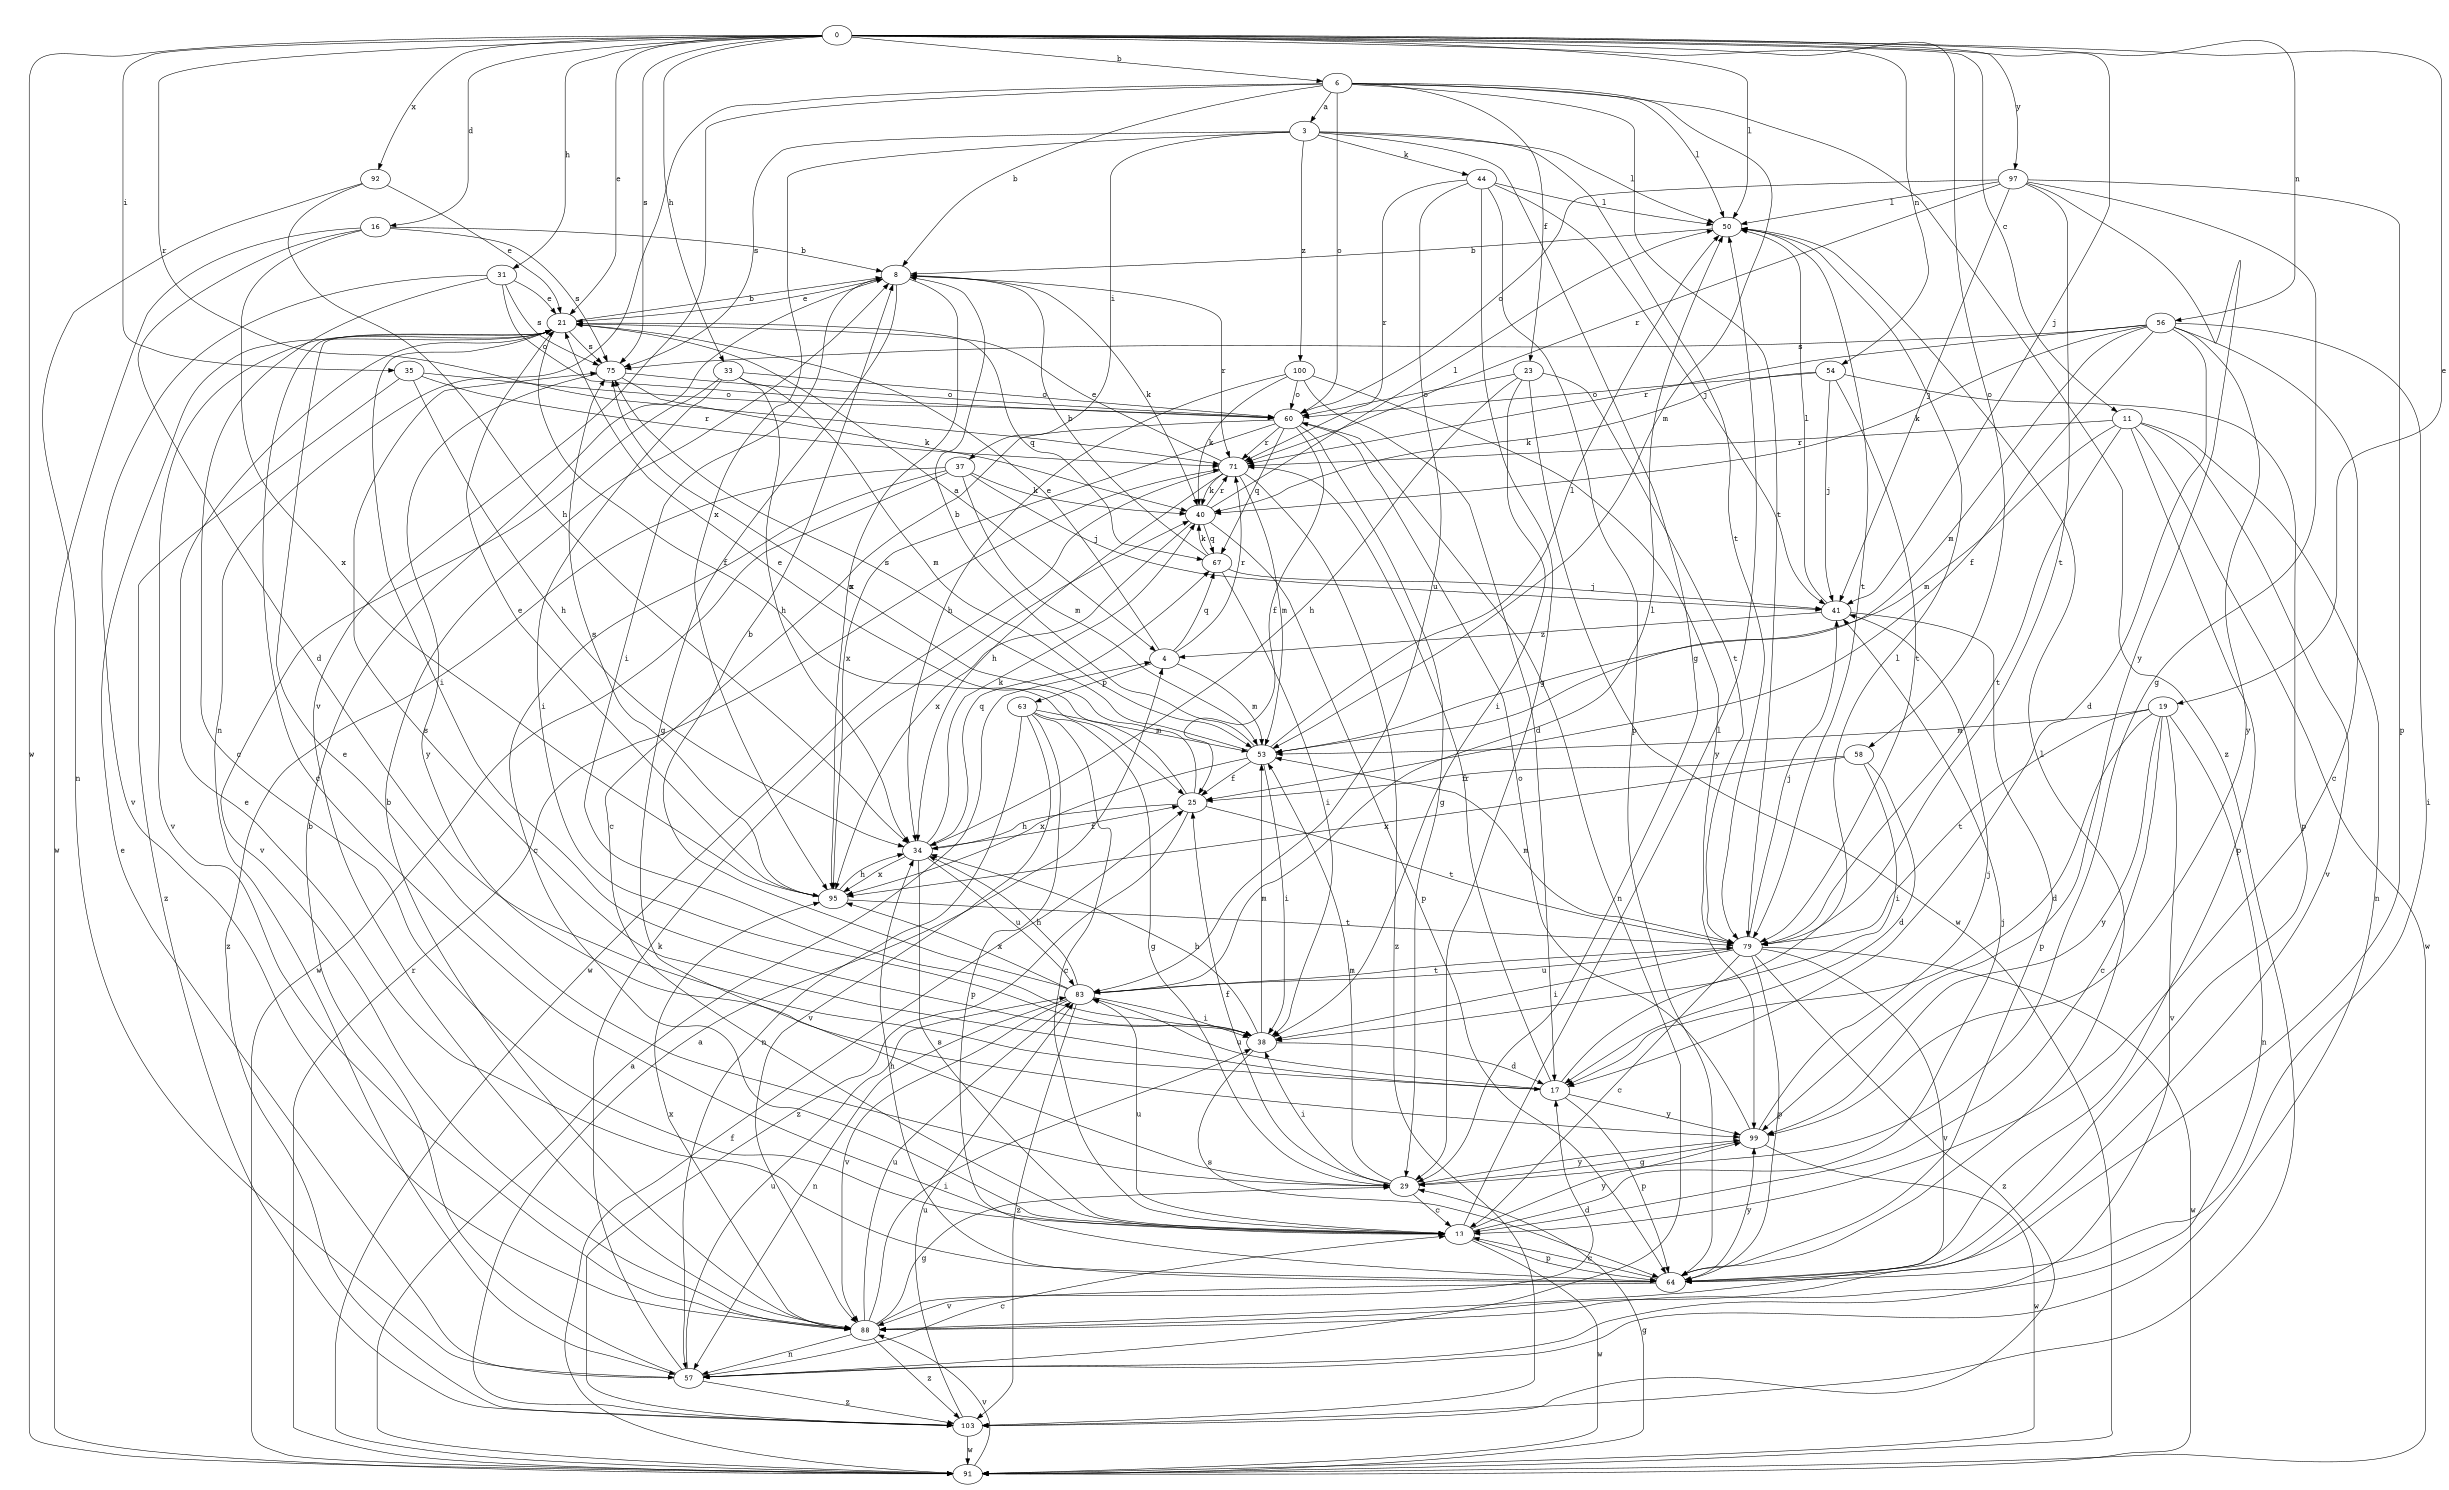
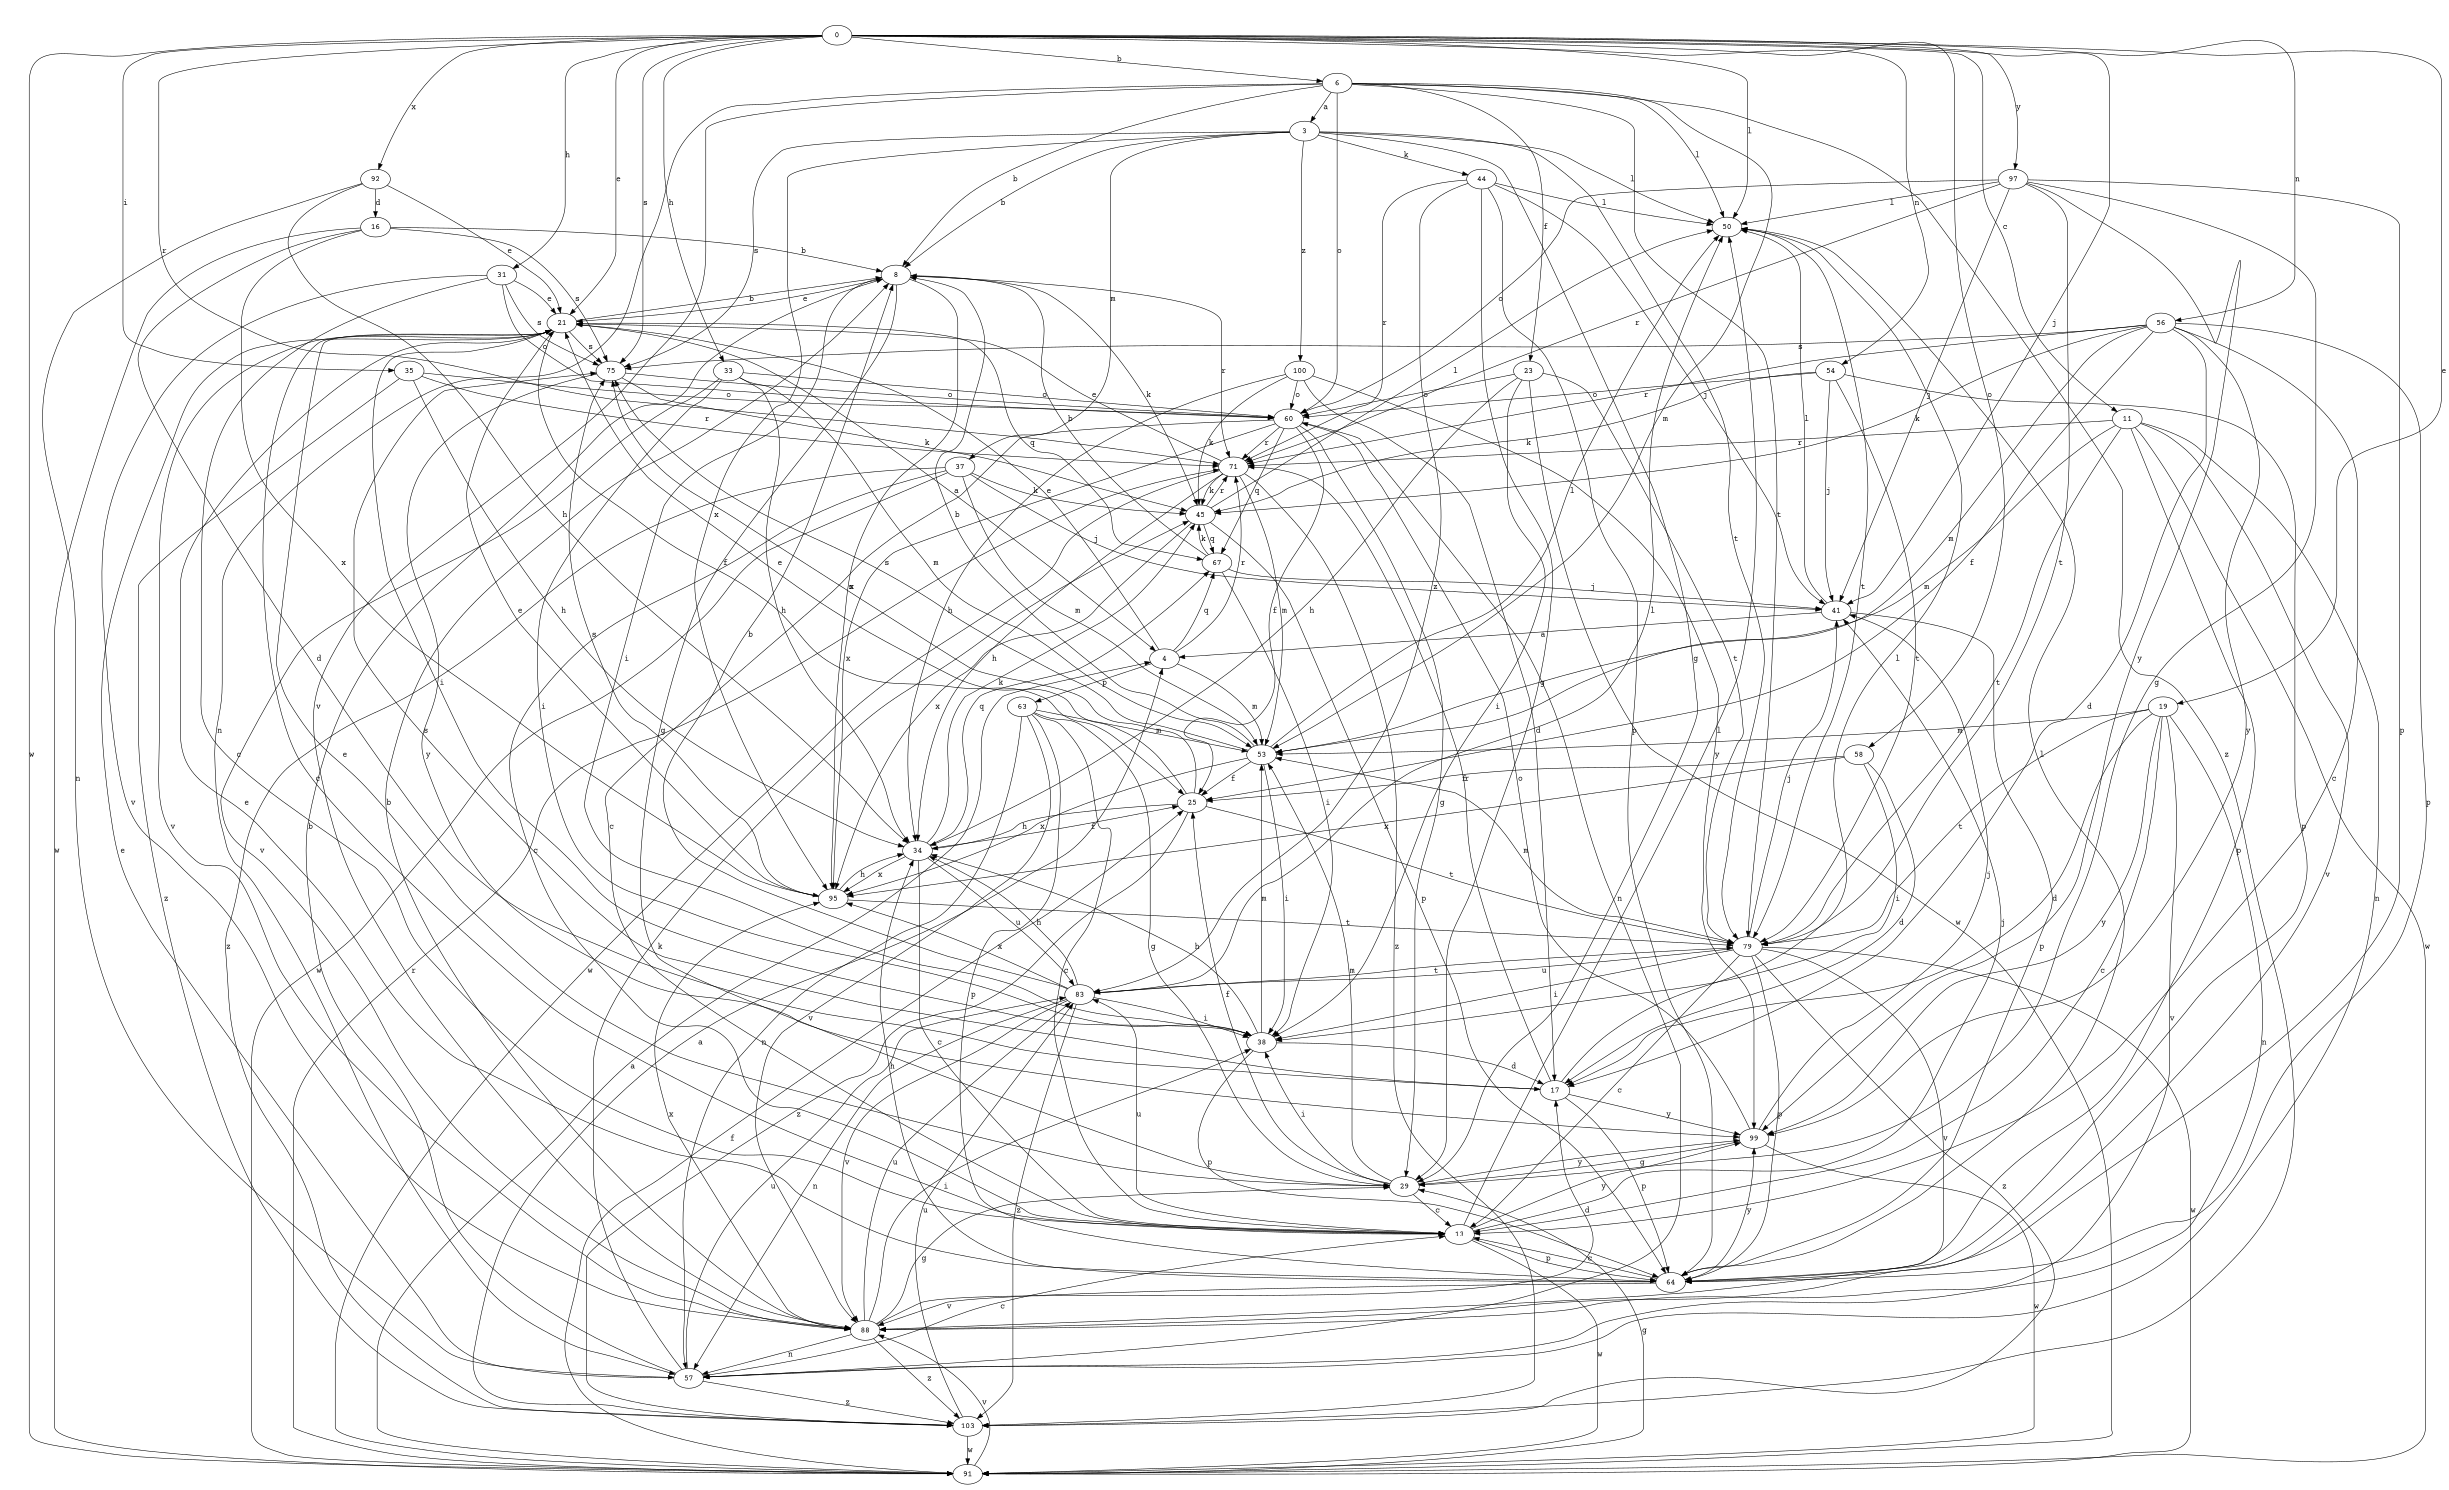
  strict digraph {
    fontname="Courier Prime"
    node [fontname="Courier Prime"]
    edge [fontname="Courier Prime"]
    0
    6
    11
    16
    19
    21
    31
    33
    35
    41
    50
    54
    56
    58
    71
    75
    91
    92
    97
    3
    8
    79
    53
    23
    57
    60
    88
    103
    64
    95
    17
    13
    99
    4
    67
    38
    25
    34
-   45 [label=40]
+   45
    29
    37
    44
    100
    83
    63
    0 -> 6 [label=b]
    0 -> 11 [label=c]
-   0 -> 16 [label=d]
+   92 -> 16 [label=d]
    0 -> 19 [label=e]
    0 -> 21 [label=e]
    0 -> 31 [label=h]
    0 -> 33 [label=h]
    0 -> 35 [label=i]
    0 -> 41 [label=j]
    0 -> 50 [label=l]
    0 -> 54 [label=n]
    0 -> 56 [label=n]
    0 -> 58 [label=o]
    0 -> 71 [label=r]
    0 -> 75 [label=s]
    0 -> 91 [label=w]
    0 -> 92 [label=x]
    0 -> 97 [label=y]
    6 -> 50 [label=l]
    6 -> 3 [label=a]
    6 -> 8 [label=b]
    6 -> 79 [label=t]
    6 -> 53 [label=m]
    6 -> 23 [label=f]
    6 -> 57 [label=n]
    6 -> 60 [label=o]
    6 -> 88 [label=v]
    6 -> 103 [label=z]
    11 -> 71 [label=r]
    11 -> 91 [label=w]
    11 -> 79 [label=t]
    11 -> 53 [label=m]
    11 -> 57 [label=n]
    11 -> 88 [label=v]
    11 -> 64 [label=p]
    16 -> 75 [label=s]
    16 -> 91 [label=w]
    16 -> 8 [label=b]
    16 -> 95 [label=x]
    16 -> 17 [label=d]
    19 -> 79 [label=t]
    19 -> 53 [label=m]
    19 -> 57 [label=n]
    19 -> 88 [label=v]
    19 -> 17 [label=d]
    19 -> 13 [label=c]
    19 -> 99 [label=y]
    21 -> 75 [label=s]
    21 -> 8 [label=b]
    21 -> 88 [label=v]
    21 -> 13 [label=c]
    21 -> 4 [label=a]
    21 -> 67 [label=q]
    21 -> 38 [label=i]
    21 -> 25 [label=f]
    31 -> 21 [label=e]
    31 -> 75 [label=s]
    31 -> 60 [label=o]
    31 -> 88 [label=v]
    31 -> 13 [label=c]
    33 -> 53 [label=m]
    33 -> 60 [label=o]
    33 -> 88 [label=v]
    33 -> 38 [label=i]
    33 -> 34 [label=h]
    35 -> 71 [label=r]
    35 -> 60 [label=o]
    35 -> 103 [label=z]
    35 -> 34 [label=h]
    41 -> 50 [label=l]
    41 -> 64 [label=p]
-   41 -> 4 [label=z]
+   41 -> 4 [label=a]
    50 -> 79 [label=t]
    54 -> 41 [label=j]
    54 -> 79 [label=t]
    54 -> 60 [label=o]
    54 -> 64 [label=p]
    54 -> 45 [label=k]
    56 -> 71 [label=r]
    56 -> 75 [label=s]
    56 -> 53 [label=m]
-   56 -> 64 [label=i]
+   56 -> 64 [label=p]
    56 -> 17 [label=d]
    56 -> 13 [label=c]
    56 -> 99 [label=y]
    56 -> 25 [label=f]
    56 -> 45 [label=k]
    58 -> 95 [label=x]
    58 -> 17 [label=d]
    58 -> 38 [label=i]
    58 -> 25 [label=f]
    71 -> 21 [label=e]
    71 -> 91 [label=w]
    71 -> 53 [label=m]
    71 -> 103 [label=z]
    71 -> 34 [label=h]
    71 -> 45 [label=k]
    75 -> 60 [label=o]
    75 -> 99 [label=y]
    75 -> 45 [label=k]
    91 -> 71 [label=r]
    91 -> 88 [label=v]
    91 -> 4 [label=a]
    91 -> 25 [label=f]
    91 -> 29 [label=g]
    92 -> 21 [label=e]
    92 -> 57 [label=n]
    92 -> 34 [label=h]
    97 -> 41 [label=j]
    97 -> 50 [label=l]
    97 -> 71 [label=r]
    97 -> 79 [label=t]
    97 -> 60 [label=o]
    97 -> 64 [label=p]
    97 -> 99 [label=y]
    97 -> 29 [label=g]
    3 -> 50 [label=l]
    3 -> 75 [label=s]
-   50 -> 8 [label=b]
+   3 -> 8 [label=b]
    3 -> 79 [label=t]
    3 -> 95 [label=x]
    3 -> 29 [label=g]
-   3 -> 37 [label=i]
+   3 -> 37 [label=m]
    3 -> 44 [label=k]
    3 -> 100 [label=z]
    8 -> 21 [label=e]
    8 -> 71 [label=r]
    8 -> 95 [label=x]
    8 -> 38 [label=i]
    8 -> 45 [label=k]
    8 -> 29 [label=g]
    79 -> 41 [label=j]
    79 -> 91 [label=w]
    79 -> 53 [label=m]
    79 -> 88 [label=v]
    79 -> 103 [label=z]
    79 -> 64 [label=p]
    79 -> 13 [label=c]
    79 -> 38 [label=i]
    79 -> 83 [label=u]
    53 -> 50 [label=l]
    53 -> 75 [label=s]
    53 -> 8 [label=b]
    53 -> 95 [label=x]
    53 -> 38 [label=i]
    53 -> 25 [label=f]
    23 -> 91 [label=w]
    23 -> 79 [label=t]
    23 -> 60 [label=o]
    23 -> 38 [label=i]
    23 -> 34 [label=h]
    57 -> 21 [label=e]
    57 -> 8 [label=b]
    57 -> 103 [label=z]
    57 -> 13 [label=c]
    57 -> 45 [label=k]
    57 -> 83 [label=u]
    60 -> 71 [label=r]
    60 -> 57 [label=n]
    60 -> 95 [label=x]
    60 -> 13 [label=c]
    60 -> 67 [label=q]
    60 -> 25 [label=f]
    60 -> 29 [label=g]
    88 -> 8 [label=b]
    88 -> 57 [label=n]
    88 -> 103 [label=z]
    88 -> 95 [label=x]
    88 -> 17 [label=d]
    88 -> 38 [label=i]
    88 -> 29 [label=g]
    88 -> 83 [label=u]
    103 -> 91 [label=w]
    103 -> 4 [label=a]
    103 -> 83 [label=u]
    64 -> 21 [label=e]
    64 -> 50 [label=l]
    64 -> 88 [label=v]
    64 -> 13 [label=c]
    64 -> 99 [label=y]
    64 -> 34 [label=h]
    95 -> 21 [label=e]
    95 -> 75 [label=s]
    95 -> 79 [label=t]
    95 -> 34 [label=h]
    17 -> 50 [label=l]
    17 -> 71 [label=r]
    17 -> 75 [label=s]
    17 -> 64 [label=p]
    17 -> 99 [label=y]
-   17 -> 83 [label=u]
    13 -> 41 [label=j]
    13 -> 50 [label=l]
    13 -> 91 [label=w]
    13 -> 64 [label=p]
    13 -> 99 [label=y]
    13 -> 83 [label=u]
    99 -> 41 [label=j]
    99 -> 91 [label=w]
    99 -> 60 [label=o]
    99 -> 29 [label=g]
    4 -> 21 [label=e]
    4 -> 71 [label=r]
    4 -> 53 [label=m]
    4 -> 67 [label=q]
    4 -> 63 [label=p]
    67 -> 41 [label=j]
    67 -> 8 [label=b]
    67 -> 38 [label=i]
    67 -> 45 [label=k]
    38 -> 53 [label=m]
-   38 -> 64 [label=s]
+   38 -> 64 [label=p]
    38 -> 17 [label=d]
    38 -> 34 [label=h]
    25 -> 21 [label=e]
    25 -> 75 [label=s]
    25 -> 79 [label=t]
    25 -> 103 [label=z]
    25 -> 34 [label=h]
    34 -> 95 [label=x]
-   34 -> 13 [label=s]
+   34 -> 13 [label=c]
    34 -> 67 [label=q]
    34 -> 25 [label=f]
    34 -> 45 [label=k]
    34 -> 83 [label=u]
    45 -> 50 [label=l]
    45 -> 71 [label=r]
    45 -> 64 [label=p]
    45 -> 95 [label=x]
    45 -> 67 [label=q]
    29 -> 21 [label=e]
    29 -> 53 [label=m]
    29 -> 13 [label=c]
    29 -> 99 [label=y]
    29 -> 38 [label=i]
    29 -> 25 [label=f]
    37 -> 41 [label=j]
    37 -> 91 [label=w]
    37 -> 53 [label=m]
    37 -> 103 [label=z]
    37 -> 13 [label=c]
    37 -> 45 [label=k]
    44 -> 41 [label=j]
    44 -> 50 [label=l]
    44 -> 71 [label=r]
    44 -> 64 [label=p]
    44 -> 29 [label=g]
-   44 -> 83 [label=u]
+   44 -> 83 [label=z]
    100 -> 60 [label=o]
    100 -> 17 [label=d]
    100 -> 99 [label=y]
    100 -> 34 [label=h]
    100 -> 45 [label=k]
    83 -> 50 [label=l]
    83 -> 8 [label=b]
    83 -> 79 [label=t]
    83 -> 57 [label=n]
    83 -> 88 [label=v]
    83 -> 103 [label=z]
    83 -> 95 [label=x]
    83 -> 38 [label=i]
    83 -> 34 [label=h]
    63 -> 53 [label=m]
    63 -> 57 [label=n]
    63 -> 88 [label=v]
    63 -> 64 [label=p]
    63 -> 13 [label=c]
    63 -> 29 [label=g]
  }
